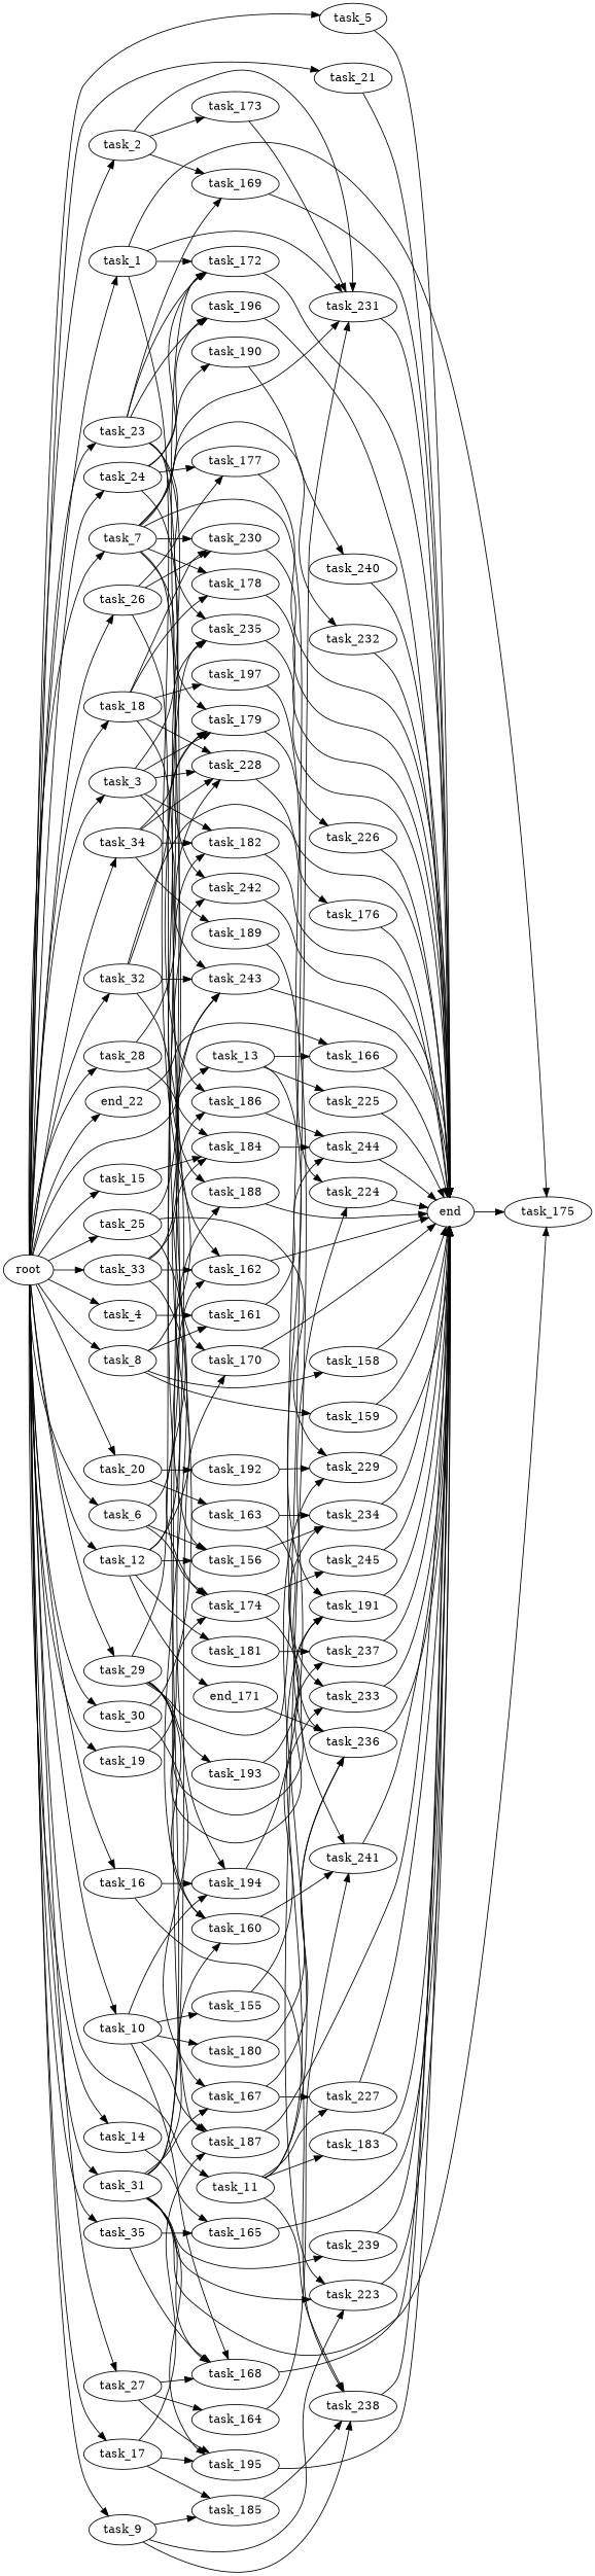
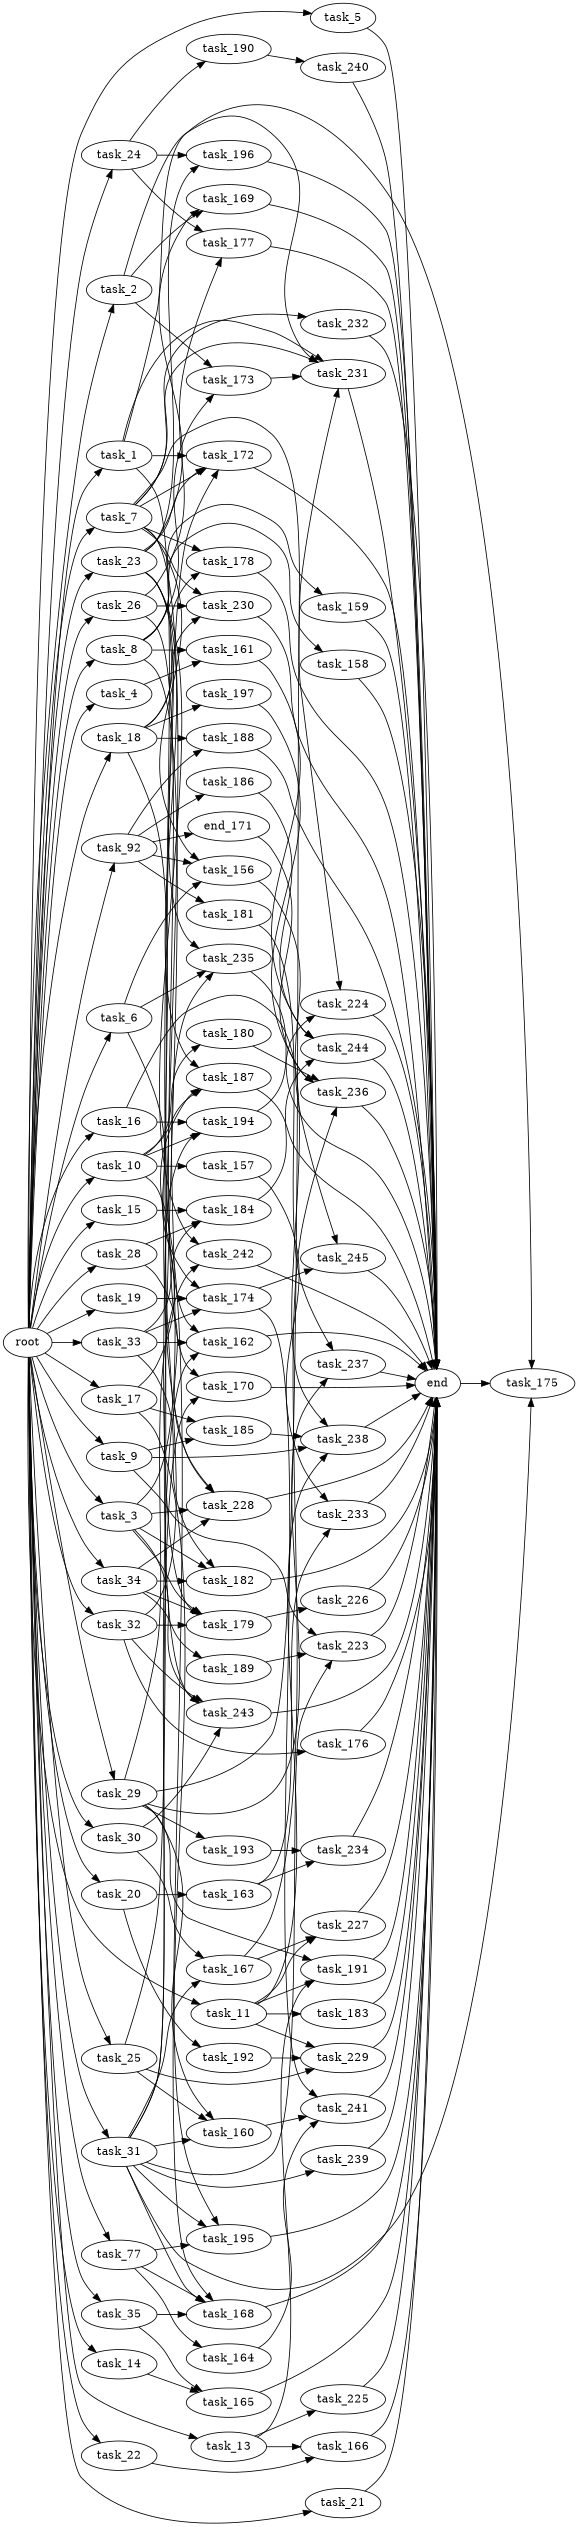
  digraph {
    rankdir=LR
    root
    task_1
    task_2
    task_3
    task_4
    task_5
    task_6
    task_7
    task_8
    task_9
    task_10
    task_11
-   task_12
+   task_12 [label=task_92]
    task_13
    task_14
    task_15
    task_16
    task_17
    task_18
    task_19
    task_20
    task_21
-   task_22 [label=end_22]
+   task_22
    task_23
    task_24
    task_25
    task_26
-   task_27
+   task_27 [label=task_77]
    task_28
    task_29
    task_30
    task_31
    task_32
    task_33
    task_34
    task_35
    task_162
    task_172
    task_175
    task_231
    task_169
    task_173
    task_179
    task_182
    task_228
    task_235
    task_243
    task_161
    end
    task_156
    task_174
    task_178
    task_224
    task_230
    task_232
    task_158
    task_159
    task_185
    task_223
    task_238
-   task_157 [label=task_155]
+   task_157
    task_168
    task_180
    task_187
    task_194
    task_183
    task_191
    task_227
    task_229
    n70 [label=end_171]
    task_181
    task_186
    task_188
    task_166
    task_225
    task_165
    task_184
    task_195
    task_197
    task_163
    task_192
    task_196
    task_242
    task_177
    task_190
    task_160
    task_170
    task_164
    task_193
    task_237
    task_167
    task_239
    task_176
    task_189
    task_226
    task_244
    task_234
    task_241
    task_245
    task_233
    task_236
    task_240
    root -> task_1
    root -> task_2
    root -> task_3
    root -> task_4
    root -> task_5
    root -> task_6
    root -> task_7
    root -> task_8
    root -> task_9
    root -> task_10
    root -> task_11
    root -> task_12
    root -> task_13
    root -> task_14
    root -> task_15
    root -> task_16
    root -> task_17
    root -> task_18
    root -> task_19
    root -> task_20
    root -> task_21
    root -> task_22
    root -> task_23
    root -> task_24
    root -> task_25
    root -> task_26
    root -> task_27
    root -> task_28
    root -> task_29
    root -> task_30
    root -> task_31
    root -> task_32
    root -> task_33
    root -> task_34
    root -> task_35
    task_1 -> task_162
    task_1 -> task_172
    task_1 -> task_175
    task_1 -> task_231
    task_2 -> task_231
    task_2 -> task_169
    task_2 -> task_173
    task_3 -> task_179
    task_3 -> task_182
    task_3 -> task_228
    task_3 -> task_235
    task_3 -> task_243
    task_4 -> task_161
    task_5 -> end
    task_6 -> task_235
    task_6 -> task_156
    task_6 -> task_174
    task_7 -> task_172
    task_7 -> task_231
    task_7 -> task_179
    task_7 -> task_156
    task_7 -> task_178
    task_7 -> task_224
    task_7 -> task_230
    task_7 -> task_232
+   task_8 -> task_173
    task_8 -> task_243
    task_8 -> task_161
    task_8 -> task_158
    task_8 -> task_159
    task_9 -> task_185
    task_9 -> task_223
    task_9 -> task_238
    task_10 -> task_157
    task_10 -> task_168
    task_10 -> task_180
    task_10 -> task_187
    task_10 -> task_194
    task_11 -> task_238
    task_11 -> task_183
    task_11 -> task_191
    task_11 -> task_227
    task_11 -> task_229
    task_12 -> task_156
    task_12 -> n70
    task_12 -> task_181
    task_12 -> task_186
    task_12 -> task_188
    task_13 -> task_191
    task_13 -> task_166
    task_13 -> task_225
    task_14 -> task_165
    task_15 -> task_184
    task_16 -> task_238
    task_16 -> task_194
    task_17 -> task_185
    task_17 -> task_187
    task_17 -> task_195
    task_18 -> task_228
    task_18 -> task_178
    task_18 -> task_230
    task_18 -> task_188
    task_18 -> task_197
    task_19 -> task_174
    task_20 -> task_163
    task_20 -> task_192
    task_21 -> end
    task_22 -> task_166
    task_23 -> task_172
    task_23 -> task_169
    task_23 -> task_235
    task_23 -> task_187
    task_23 -> task_196
    task_23 -> task_242
-   task_24 -> task_186
    task_24 -> task_196
    task_24 -> task_177
    task_24 -> task_190
    task_25 -> task_172
    task_25 -> task_229
    task_25 -> task_160
    task_26 -> task_230
    task_26 -> task_177
    task_26 -> task_170
    task_27 -> task_168
    task_27 -> task_195
    task_27 -> task_164
    task_28 -> task_228
    task_28 -> task_184
    task_29 -> task_231
    task_29 -> task_191
    task_29 -> task_242
    task_29 -> task_160
    task_29 -> task_193
    task_29 -> task_237
    task_30 -> task_243
    task_30 -> task_167
    task_31 -> task_162
    task_31 -> task_175
    task_31 -> task_223
    task_31 -> task_168
    task_31 -> task_195
    task_31 -> task_160
    task_31 -> task_170
    task_31 -> task_167
    task_31 -> task_239
    task_32 -> task_179
    task_32 -> task_243
    task_32 -> task_194
    task_32 -> task_176
    task_33 -> task_162
    task_33 -> task_182
    task_33 -> task_174
    task_33 -> task_184
    task_34 -> task_179
    task_34 -> task_182
    task_34 -> task_228
    task_34 -> task_189
    task_35 -> task_168
    task_35 -> task_165
    task_162 -> end
    task_172 -> end
    task_231 -> end
    task_169 -> end
    task_173 -> task_231
    task_179 -> task_226
    task_182 -> end
    task_228 -> end
    task_235 -> end
    task_243 -> end
    task_161 -> task_244
    end -> task_175
-   task_156 -> task_234
+   task_156 -> task_245
    task_174 -> task_241
    task_174 -> task_245
    task_178 -> end
    task_224 -> end
    task_230 -> end
    task_232 -> end
    task_158 -> end
    task_159 -> end
    task_185 -> task_238
    task_223 -> end
    task_238 -> end
    task_157 -> task_233
    task_168 -> end
    task_180 -> task_236
    task_187 -> end
    task_194 -> task_224
    task_183 -> end
    task_191 -> end
    task_227 -> end
    task_229 -> end
    n70 -> task_236
    task_181 -> task_237
    task_186 -> task_244
    task_188 -> end
    task_166 -> end
    task_225 -> end
    task_165 -> end
    task_184 -> task_244
    task_195 -> end
    task_197 -> task_236
    task_163 -> task_234
    task_163 -> task_233
    task_192 -> task_229
    task_196 -> end
    task_242 -> end
    task_177 -> end
    task_190 -> task_240
    task_160 -> task_241
    task_170 -> end
    task_164 -> task_241
    task_193 -> task_234
    task_237 -> end
    task_167 -> task_227
    task_167 -> task_236
    task_239 -> end
    task_176 -> end
    task_189 -> task_223
    task_226 -> end
    task_244 -> end
    task_234 -> end
    task_241 -> end
    task_245 -> end
    task_233 -> end
    task_236 -> end
    task_240 -> end
  }
